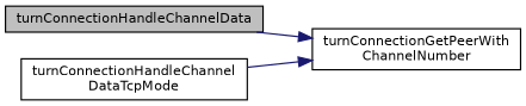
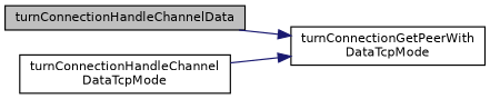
  digraph {
    rankdir=LR
    node [color=black fillcolor=white fontname=Helvetica fontsize=10 shape=record style=filled]
    edge [color=midnightblue fontname=Helvetica fontsize=10 labelfontname=Helvetica labelfontsize=10 style=solid]
    n1 [fillcolor=grey75 fontcolor=black height=0.2 label=turnConnectionHandleChannelData width=0.4]
-   n2 [height=0.2 label="turnConnectionGetPeerWith\lChannelNumber" width=0.4]
+   n2 [height=0.2 label="turnConnectionGetPeerWith\lDataTcpMode" width=0.4]
    n3 [height=0.2 label="turnConnectionHandleChannel\lDataTcpMode" width=0.4]
    n1 -> n2
    n3 -> n2
  }
